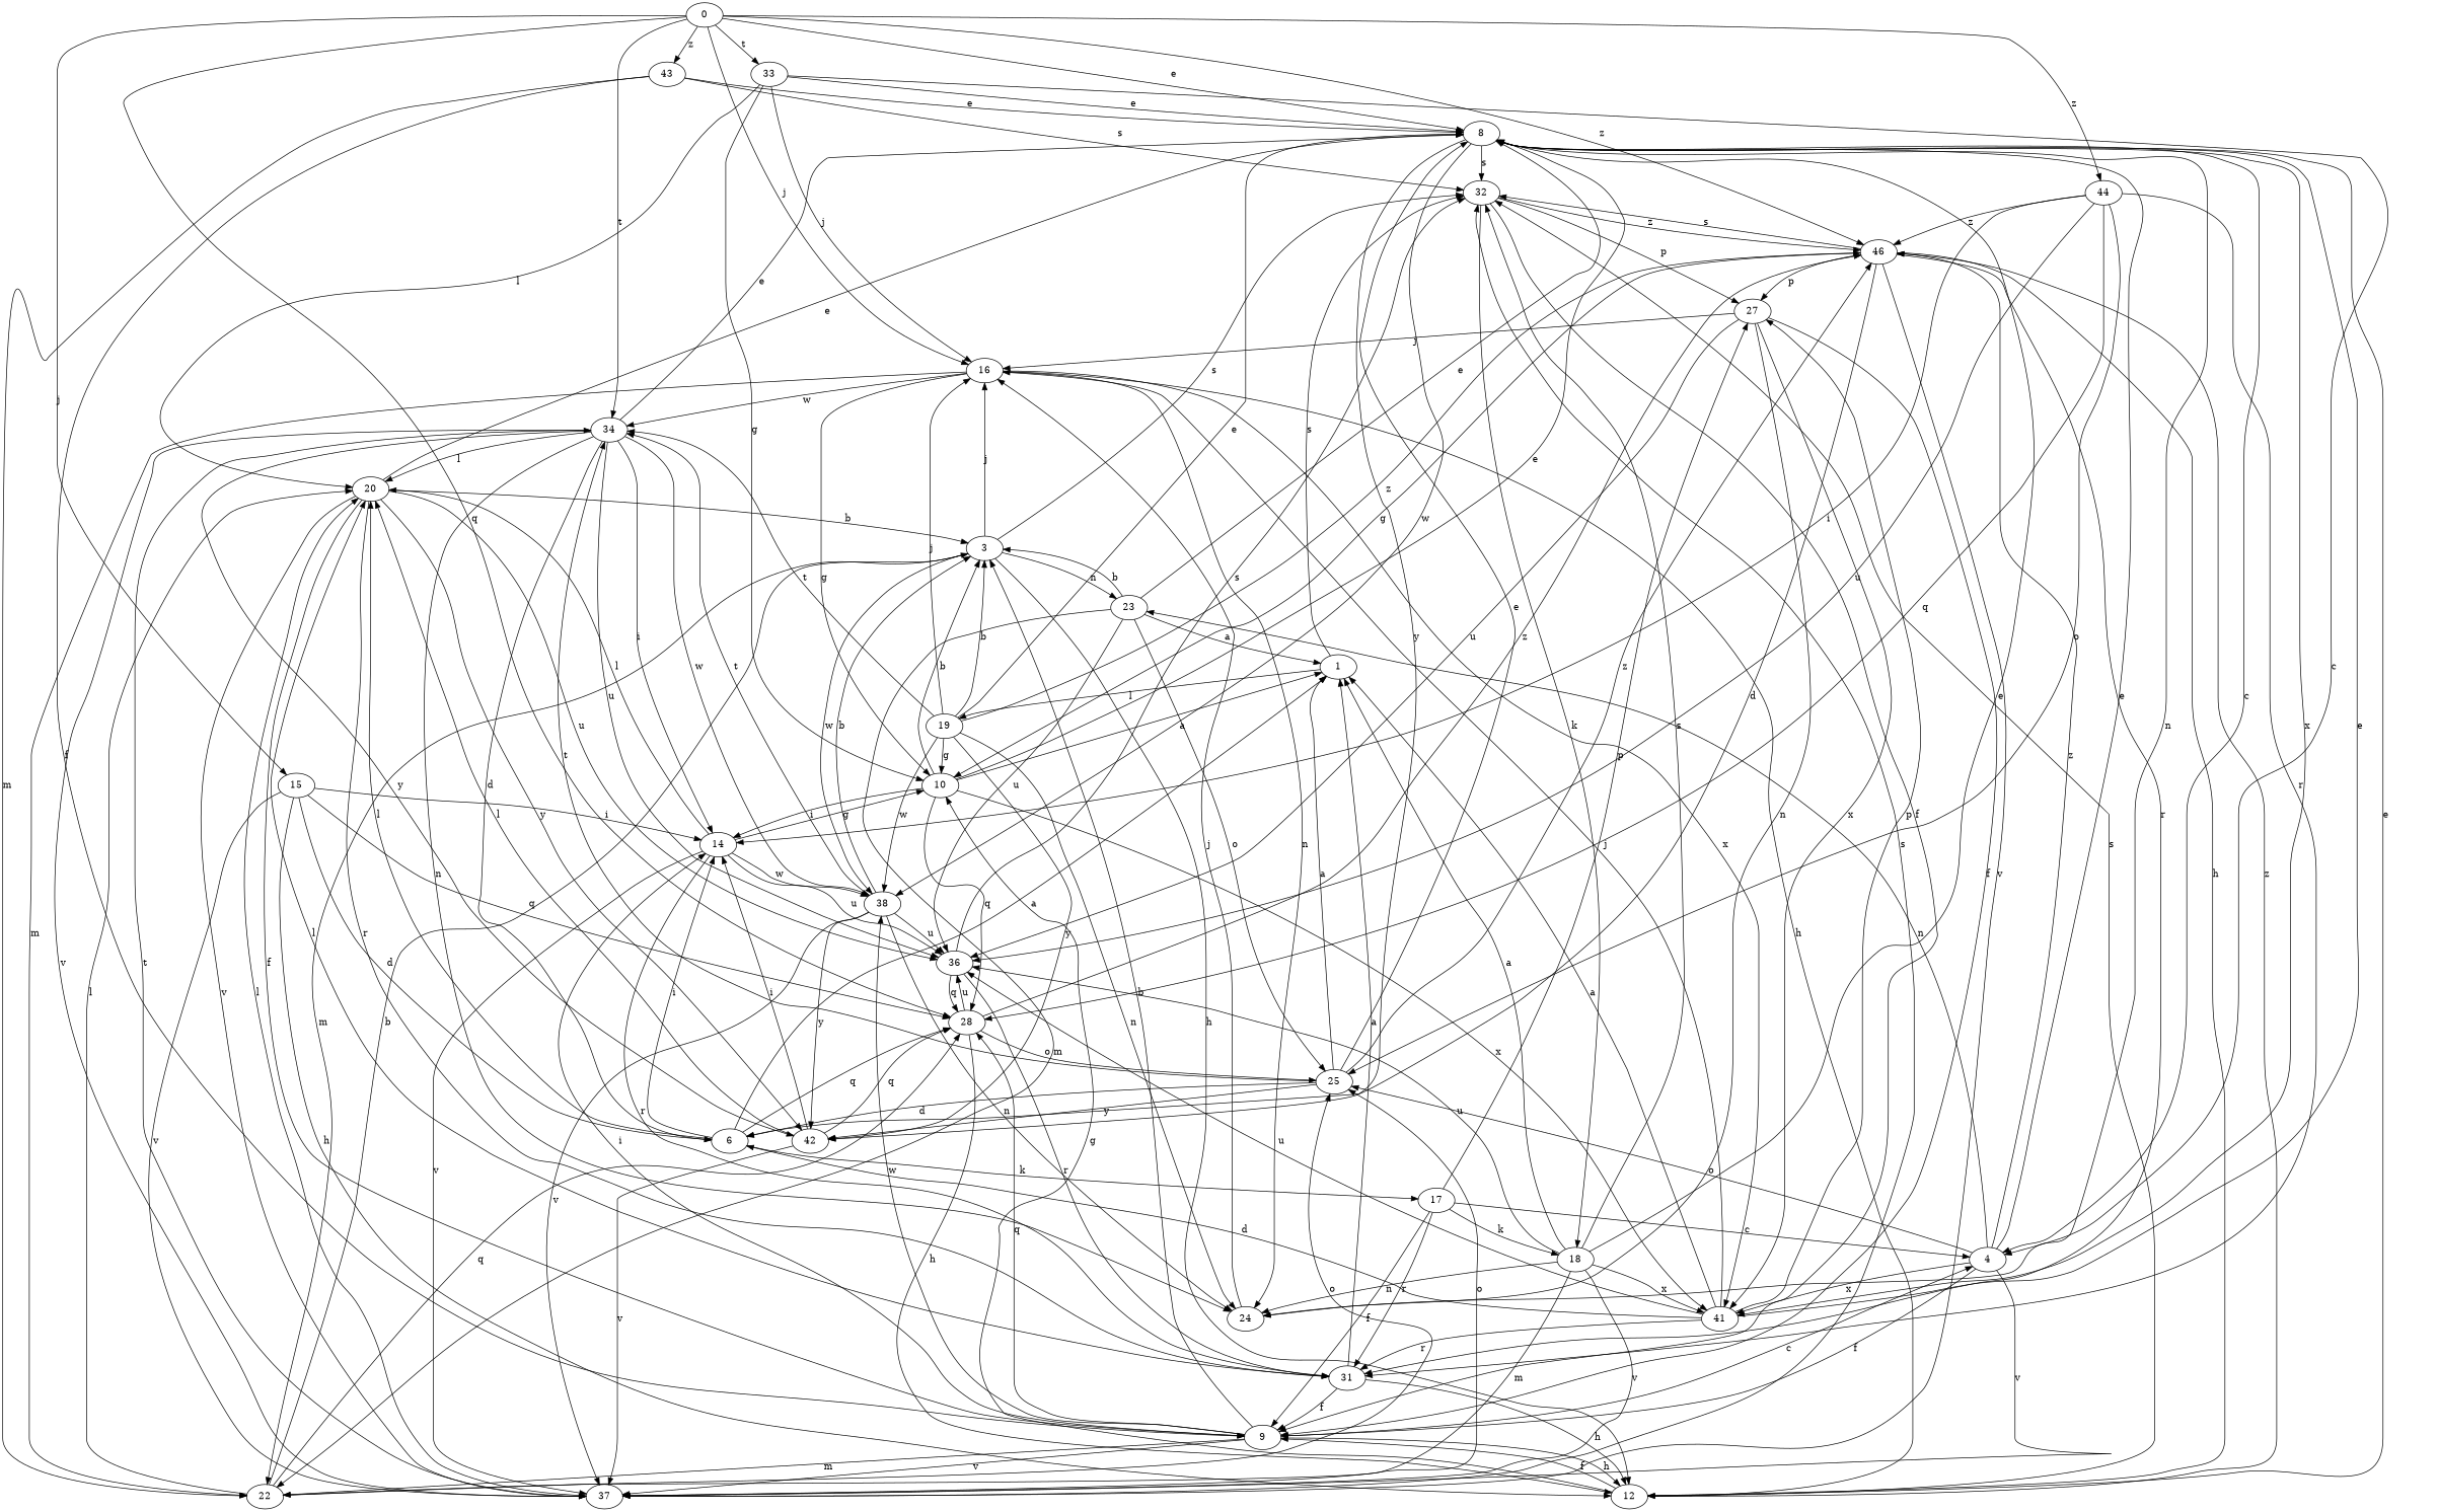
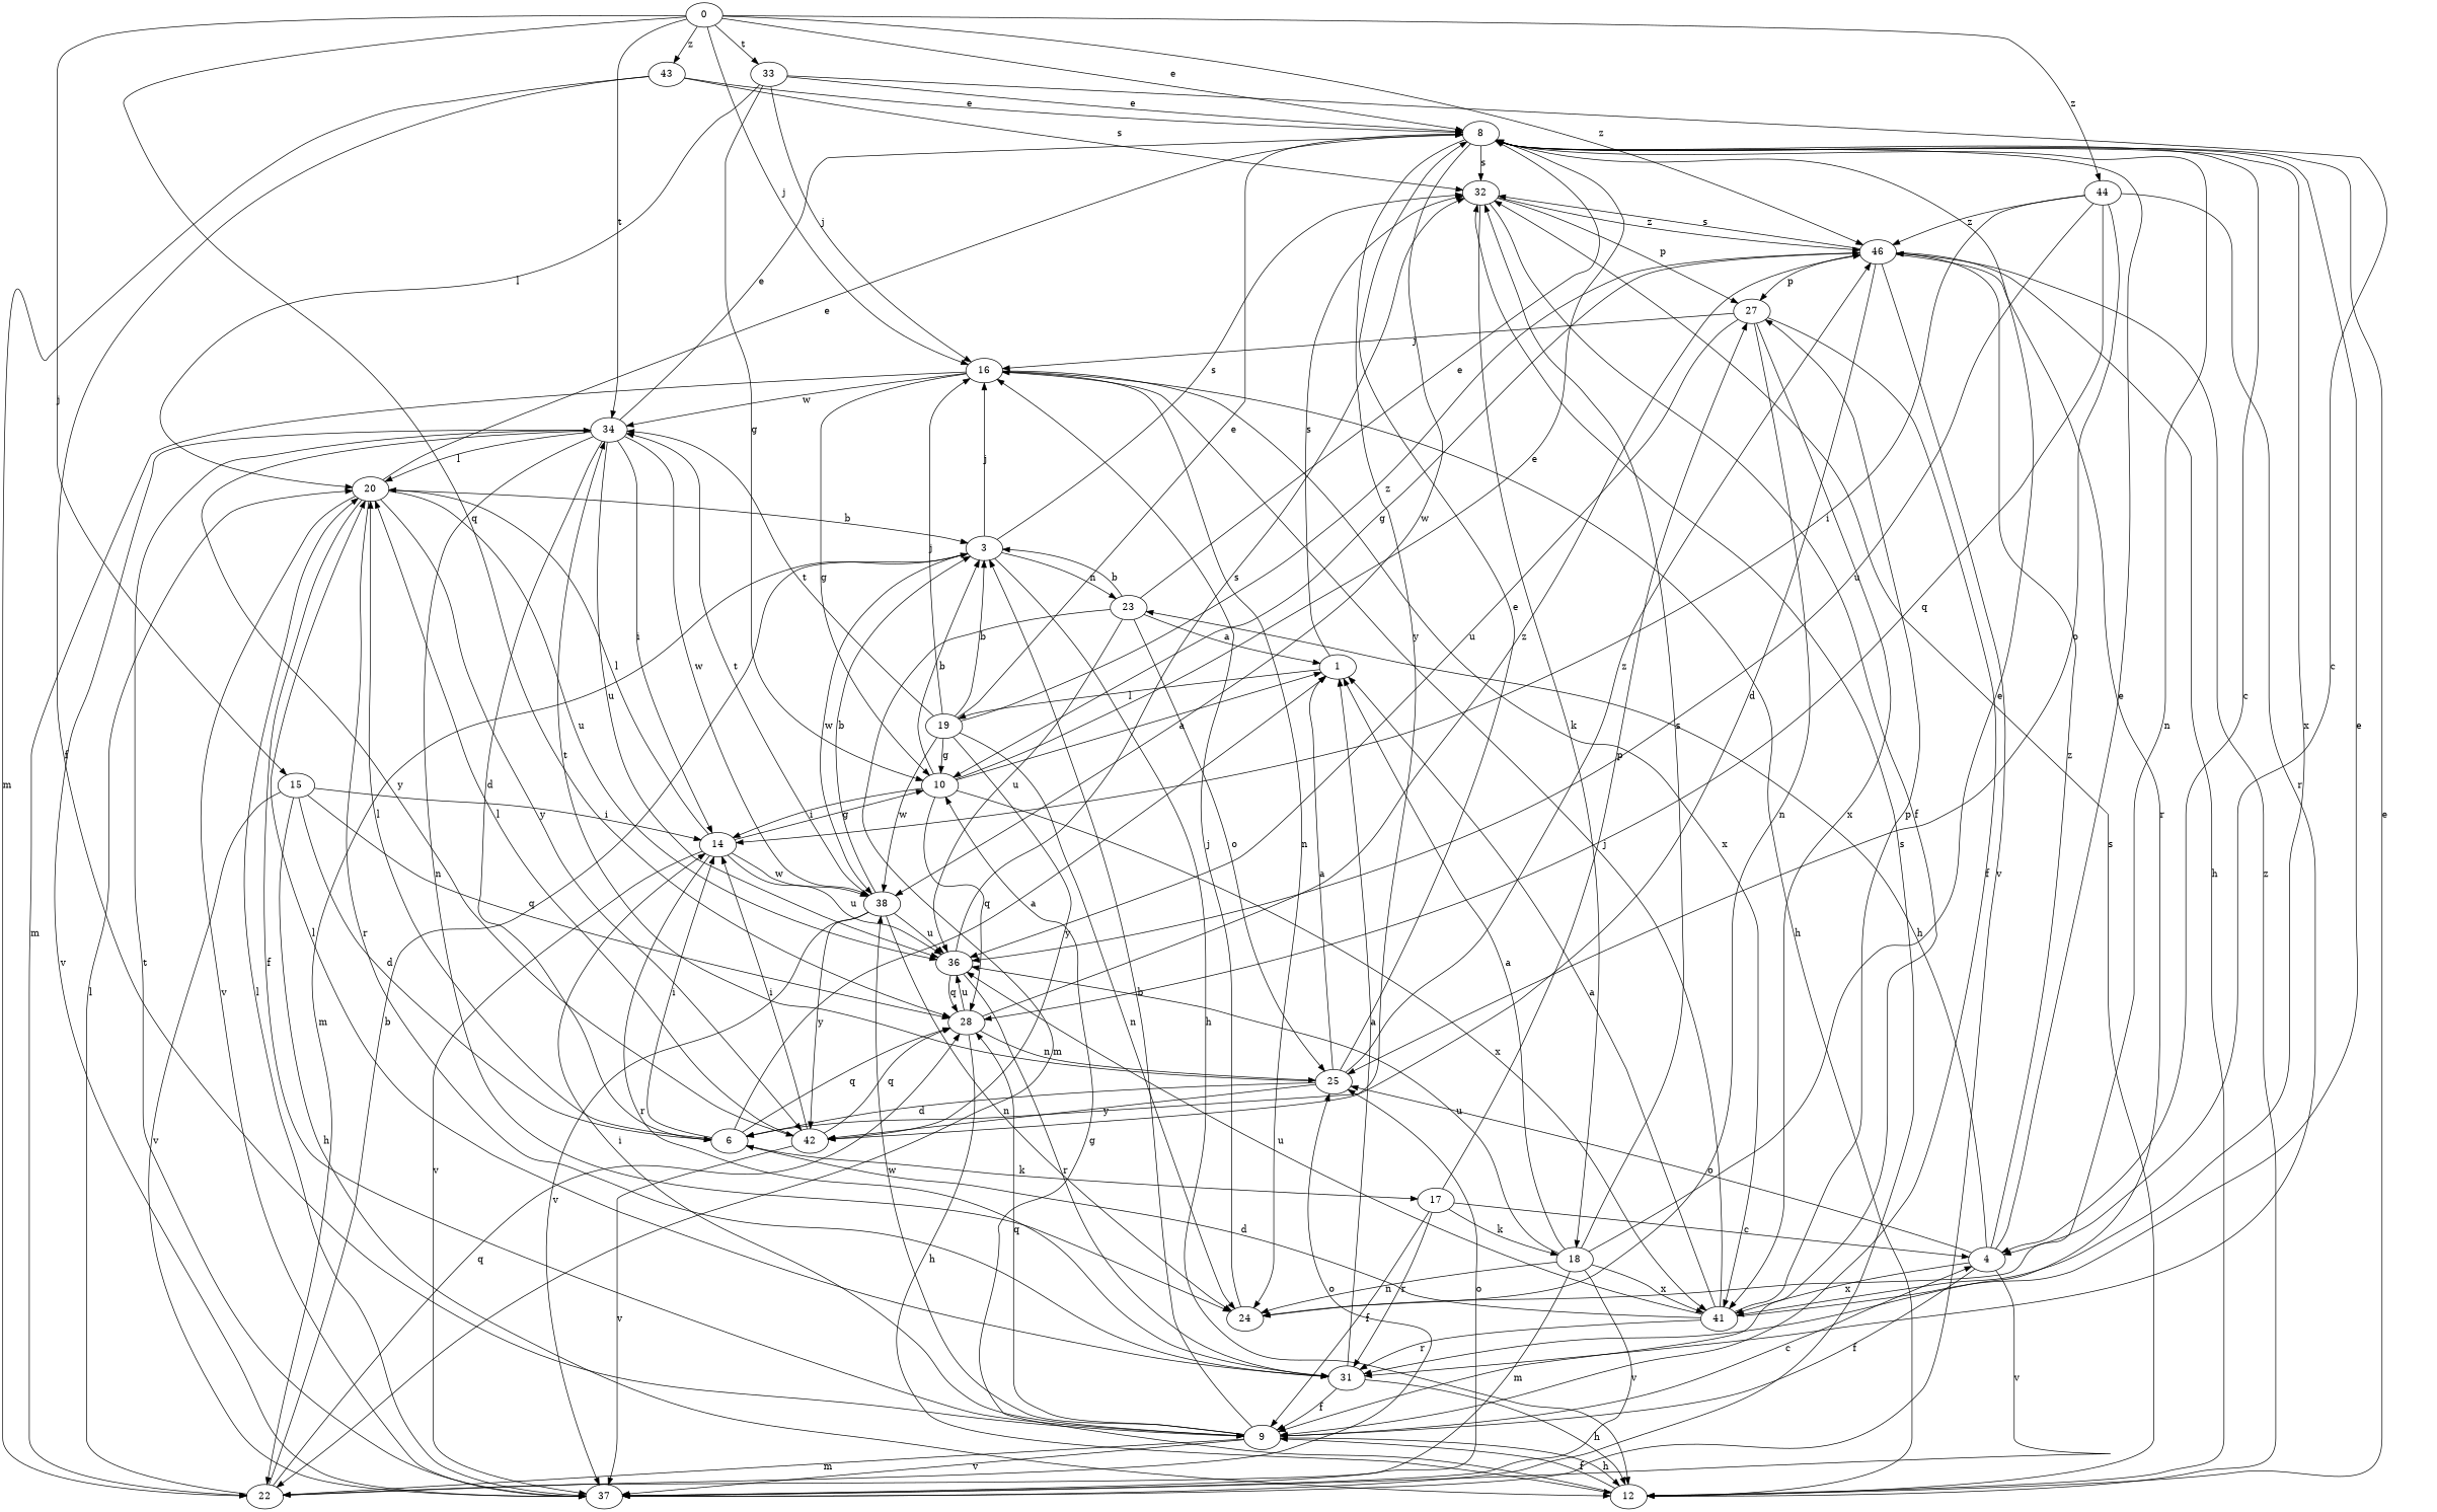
  strict digraph {
    0
    8
    15
    16
    28
    33
    34
    43
    44
    46
    32
    38
    42
    4
    41
    24
    12
    37
    6
    14
    22
    10
    25
    36
    20
    9
    31
    27
    1
    19
    3
    18
    23
    17
    0 -> 8 [label=e]
    0 -> 15 [label=j]
    0 -> 16 [label=j]
    0 -> 28 [label=q]
    0 -> 33 [label=t]
    0 -> 34 [label=t]
    0 -> 43 [label=z]
    0 -> 44 [label=z]
    0 -> 46 [label=z]
    8 -> 32 [label=s]
    8 -> 38 [label=w]
    8 -> 42 [label=y]
    8 -> 4 [label=c]
    8 -> 41 [label=x]
    8 -> 24 [label=n]
    15 -> 28 [label=q]
    15 -> 12 [label=h]
    15 -> 37 [label=v]
    15 -> 6 [label=d]
    15 -> 14 [label=i]
    16 -> 34 [label=w]
    16 -> 41 [label=x]
    16 -> 24 [label=n]
    16 -> 12 [label=h]
    16 -> 22 [label=m]
    16 -> 10 [label=g]
    28 -> 46 [label=z]
    28 -> 12 [label=h]
-   28 -> 25 [label=o]
+   28 -> 25 [label=n]
    28 -> 36 [label=u]
    33 -> 8 [label=e]
    33 -> 16 [label=j]
    33 -> 4 [label=c]
    33 -> 10 [label=g]
    33 -> 20 [label=l]
    34 -> 8 [label=e]
    34 -> 38 [label=w]
    34 -> 42 [label=y]
    34 -> 24 [label=n]
    34 -> 37 [label=v]
    34 -> 6 [label=d]
    34 -> 14 [label=i]
    34 -> 36 [label=u]
    34 -> 20 [label=l]
    43 -> 8 [label=e]
    43 -> 32 [label=s]
    43 -> 22 [label=m]
    43 -> 9 [label=f]
    44 -> 28 [label=q]
    44 -> 46 [label=z]
    44 -> 14 [label=i]
    44 -> 25 [label=o]
    44 -> 36 [label=u]
    44 -> 31 [label=r]
    46 -> 32 [label=s]
    46 -> 12 [label=h]
    46 -> 37 [label=v]
    46 -> 6 [label=d]
    46 -> 10 [label=g]
    46 -> 31 [label=r]
    46 -> 27 [label=p]
    32 -> 46 [label=z]
    32 -> 9 [label=f]
    32 -> 27 [label=p]
    32 -> 18 [label=k]
    38 -> 34 [label=t]
    38 -> 42 [label=y]
    38 -> 24 [label=n]
    38 -> 37 [label=v]
    38 -> 36 [label=u]
    38 -> 3 [label=b]
    42 -> 28 [label=q]
    42 -> 37 [label=v]
    42 -> 14 [label=i]
    42 -> 20 [label=l]
    4 -> 8 [label=e]
    4 -> 46 [label=z]
    4 -> 41 [label=x]
    4 -> 37 [label=v]
    4 -> 25 [label=o]
    4 -> 9 [label=f]
-   4 -> 23 [label=n]
+   4 -> 23 [label=h]
    41 -> 8 [label=e]
    41 -> 16 [label=j]
    41 -> 6 [label=d]
    41 -> 36 [label=u]
    41 -> 31 [label=r]
    41 -> 27 [label=p]
    41 -> 1 [label=a]
    24 -> 16 [label=j]
    12 -> 8 [label=e]
    12 -> 46 [label=z]
    12 -> 32 [label=s]
    12 -> 10 [label=g]
    12 -> 9 [label=f]
    37 -> 34 [label=t]
    37 -> 32 [label=s]
    37 -> 25 [label=o]
    37 -> 20 [label=l]
    6 -> 28 [label=q]
    6 -> 14 [label=i]
    6 -> 20 [label=l]
    6 -> 1 [label=a]
    6 -> 17 [label=k]
    14 -> 38 [label=w]
    14 -> 37 [label=v]
    14 -> 10 [label=g]
    14 -> 36 [label=u]
    14 -> 20 [label=l]
    14 -> 31 [label=r]
    22 -> 28 [label=q]
    22 -> 25 [label=o]
    22 -> 20 [label=l]
    22 -> 3 [label=b]
    10 -> 8 [label=e]
    10 -> 28 [label=q]
    10 -> 41 [label=x]
    10 -> 14 [label=i]
    10 -> 1 [label=a]
    10 -> 3 [label=b]
    25 -> 8 [label=e]
    25 -> 34 [label=t]
    25 -> 46 [label=z]
    25 -> 42 [label=y]
    25 -> 6 [label=d]
    25 -> 1 [label=a]
    36 -> 28 [label=q]
    36 -> 32 [label=s]
    36 -> 31 [label=r]
    20 -> 8 [label=e]
    20 -> 42 [label=y]
    20 -> 37 [label=v]
    20 -> 36 [label=u]
    20 -> 9 [label=f]
    20 -> 31 [label=r]
    20 -> 3 [label=b]
    9 -> 28 [label=q]
    9 -> 38 [label=w]
    9 -> 4 [label=c]
    9 -> 12 [label=h]
    9 -> 37 [label=v]
    9 -> 14 [label=i]
    9 -> 22 [label=m]
    9 -> 3 [label=b]
    31 -> 12 [label=h]
    31 -> 20 [label=l]
    31 -> 9 [label=f]
    31 -> 1 [label=a]
    27 -> 16 [label=j]
    27 -> 41 [label=x]
    27 -> 24 [label=n]
    27 -> 36 [label=u]
    27 -> 9 [label=f]
    1 -> 32 [label=s]
    1 -> 19 [label=l]
    19 -> 8 [label=e]
    19 -> 16 [label=j]
    19 -> 34 [label=t]
    19 -> 46 [label=z]
    19 -> 38 [label=w]
    19 -> 42 [label=y]
    19 -> 24 [label=n]
    19 -> 10 [label=g]
    19 -> 3 [label=b]
    3 -> 16 [label=j]
    3 -> 32 [label=s]
    3 -> 38 [label=w]
    3 -> 12 [label=h]
    3 -> 22 [label=m]
    3 -> 23 [label=n]
    18 -> 8 [label=e]
    18 -> 32 [label=s]
    18 -> 41 [label=x]
    18 -> 24 [label=n]
    18 -> 37 [label=v]
    18 -> 22 [label=m]
    18 -> 36 [label=u]
    18 -> 1 [label=a]
    23 -> 8 [label=e]
    23 -> 22 [label=m]
    23 -> 25 [label=o]
    23 -> 36 [label=u]
    23 -> 1 [label=a]
    23 -> 3 [label=b]
    17 -> 4 [label=c]
    17 -> 9 [label=f]
    17 -> 31 [label=r]
    17 -> 27 [label=p]
    17 -> 18 [label=k]
  }
